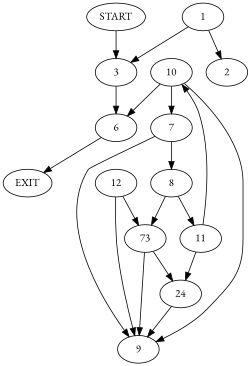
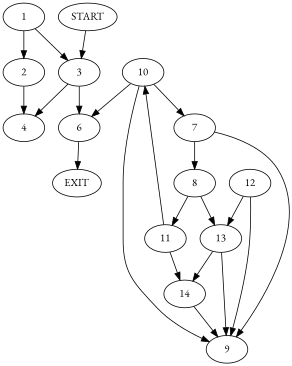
  digraph {
    fontname="EB Garamond"
    node [fontname="EB Garamond"]
    edge [fontname="EB Garamond"]
    n1 [label=START]
    3
    1
    2
    n5 [label=EXIT]
+   4
    6
    7
    8
    9
    11
-   13 [label=73]
+   13
    10
-   14 [label=24]
+   14
    12
    n1 -> 3
+   3 -> 4
    3 -> 6
    1 -> 3
    1 -> 2
+   2 -> 4
    6 -> n5
    7 -> 8
    7 -> 9
    8 -> 11
    8 -> 13
    11 -> 10
    11 -> 14
    13 -> 9
    13 -> 14
    10 -> 6
    10 -> 7
    10 -> 9
    14 -> 9
    12 -> 9
    12 -> 13
  }
